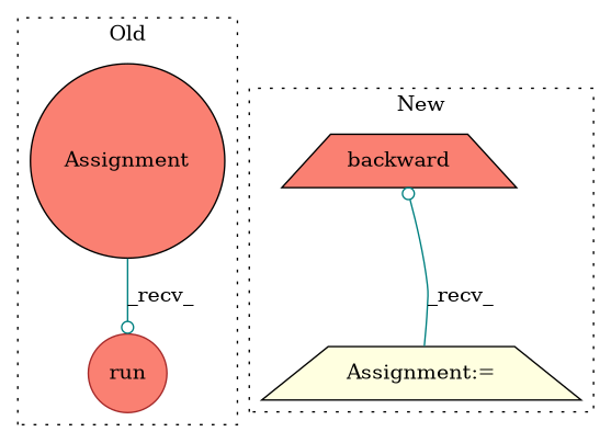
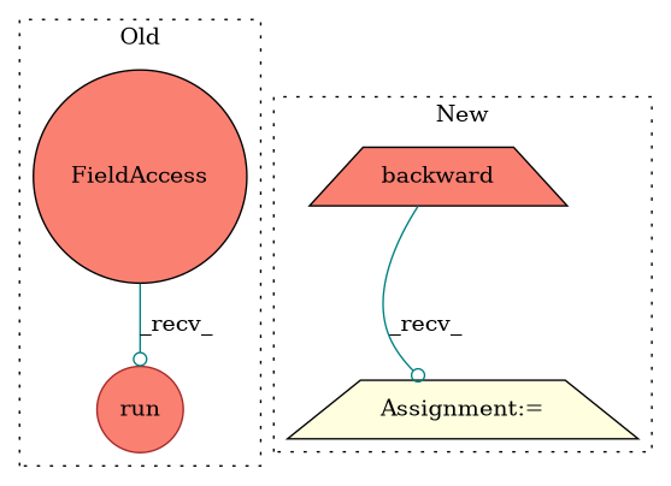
  digraph {
    node [a=32 color=black fillcolor=salmon shape=circle style=filled]
    edge [arrowhead=odot color=teal]
    n1 [color=brown l="4,1" label=run s="2438,2528"]
-   n2 [a=22 l=9 label=Assignment s=2428]
+   n2 [a=22 l=9 label=FieldAccess s=2428]
    n3 [l=10 label=backward s=3855 shape=trapezium]
    n4 [a=7 fillcolor=lightyellow l=1 label="Assignment:=" s=3766 shape=trapezium]
    subgraph cluster_1 {
      label=Old
      style=dotted
      n1
      n2
    }
    subgraph cluster_2 {
      label=New
      style=dotted
      n3
      n4
    }
    n2 -> n1 [label=_recv_]
-   n4 -> n3 [label=_recv_]
+   n3 -> n4 [label=_recv_]
  }
